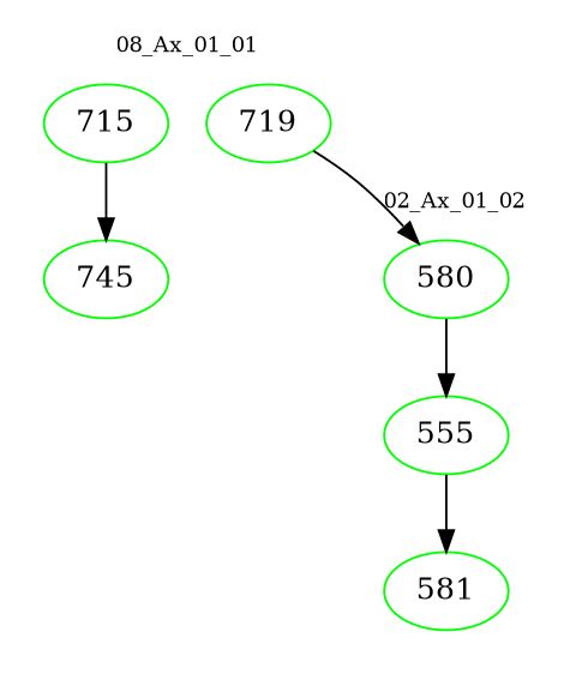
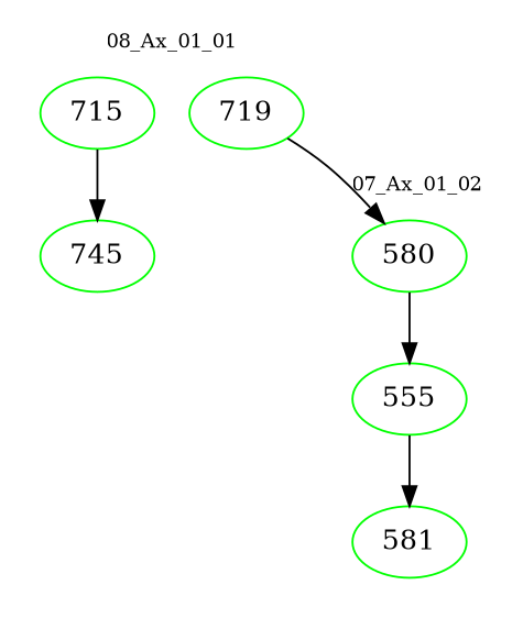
  digraph {
    node [color=green]
    edge [color=black]
    n1 [label=719]
    n2 [label=715]
    n3 [label=745]
    n4 [label=580]
    n5 [label=555]
    n6 [label=581]
    subgraph cluster_1 {
      color=white
      fontsize=10
      label="08_Ax_01_01"
      n1
      n2
      n3
    }
    subgraph cluster_2 {
      color=white
      fontsize=10
-     label="02_Ax_01_02"
+     label="07_Ax_01_02"
      n4
      n5
      n6
    }
    n1 -> n4
    n2 -> n3
    n4 -> n5
    n5 -> n6
  }
